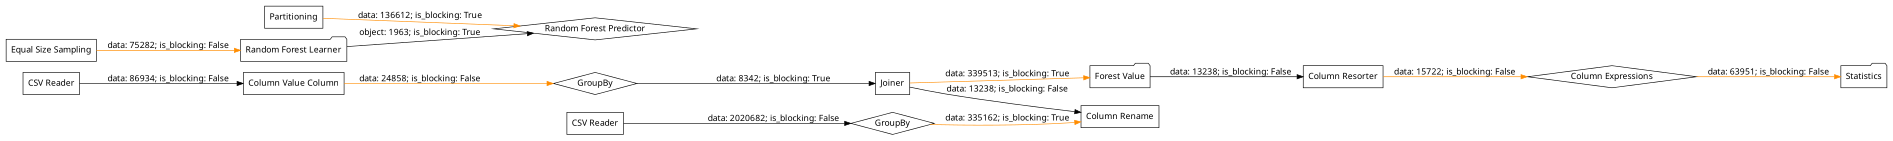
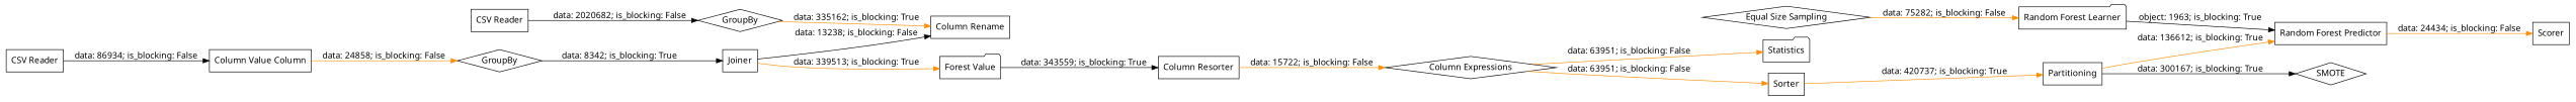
  digraph {
    fontname="Noto Sans"
    rankdir=LR
    node [fontname="Noto Sans" shape=box]
    edge [color=darkorange fontname="Noto Sans"]
+   n1 [label=Scorer]
    n2 [label="Column Rename"]
    n3 [label=Joiner]
    n4 [label="Forest Value" shape=folder]
    n5 [label="Random Forest Learner" shape=folder]
-   n6 [label="Random Forest Predictor" shape=diamond]
+   n6 [label="Random Forest Predictor"]
    n7 [label="Column Expressions" shape=diamond]
    n8 [label=Statistics shape=folder]
+   n9 [label=Sorter]
    n10 [label=Partitioning]
    n11 [label="Column Resorter"]
+   n12 [label=SMOTE shape=diamond]
    n13 [label="CSV Reader"]
    n14 [label="Column Value Column"]
    n15 [label=GroupBy shape=diamond]
-   n16 [label="Equal Size Sampling"]
+   n16 [label="Equal Size Sampling" shape=diamond]
    n17 [label="CSV Reader"]
    n18 [label=GroupBy shape=diamond]
    n3 -> n2 [color=black label="data: 13238; is_blocking: False"]
    n3 -> n4 [label="data: 339513; is_blocking: True"]
-   n4 -> n11 [color=black label="data: 13238; is_blocking: False"]
+   n4 -> n11 [color=black label="data: 343559; is_blocking: True"]
    n5 -> n6 [color=black label="object: 1963; is_blocking: True"]
+   n6 -> n1 [label="data: 24434; is_blocking: False"]
    n7 -> n8 [label="data: 63951; is_blocking: False"]
+   n7 -> n9 [label="data: 63951; is_blocking: False"]
+   n9 -> n10 [label="data: 420737; is_blocking: True"]
    n10 -> n6 [label="data: 136612; is_blocking: True"]
+   n10 -> n12 [color=black label="data: 300167; is_blocking: True"]
    n11 -> n7 [label="data: 15722; is_blocking: False"]
    n13 -> n14 [color=black label="data: 86934; is_blocking: False"]
    n14 -> n15 [label="data: 24858; is_blocking: False"]
    n15 -> n3 [color=black label="data: 8342; is_blocking: True"]
    n16 -> n5 [label="data: 75282; is_blocking: False"]
    n17 -> n18 [color=black label="data: 2020682; is_blocking: False"]
    n18 -> n2 [label="data: 335162; is_blocking: True"]
  }
